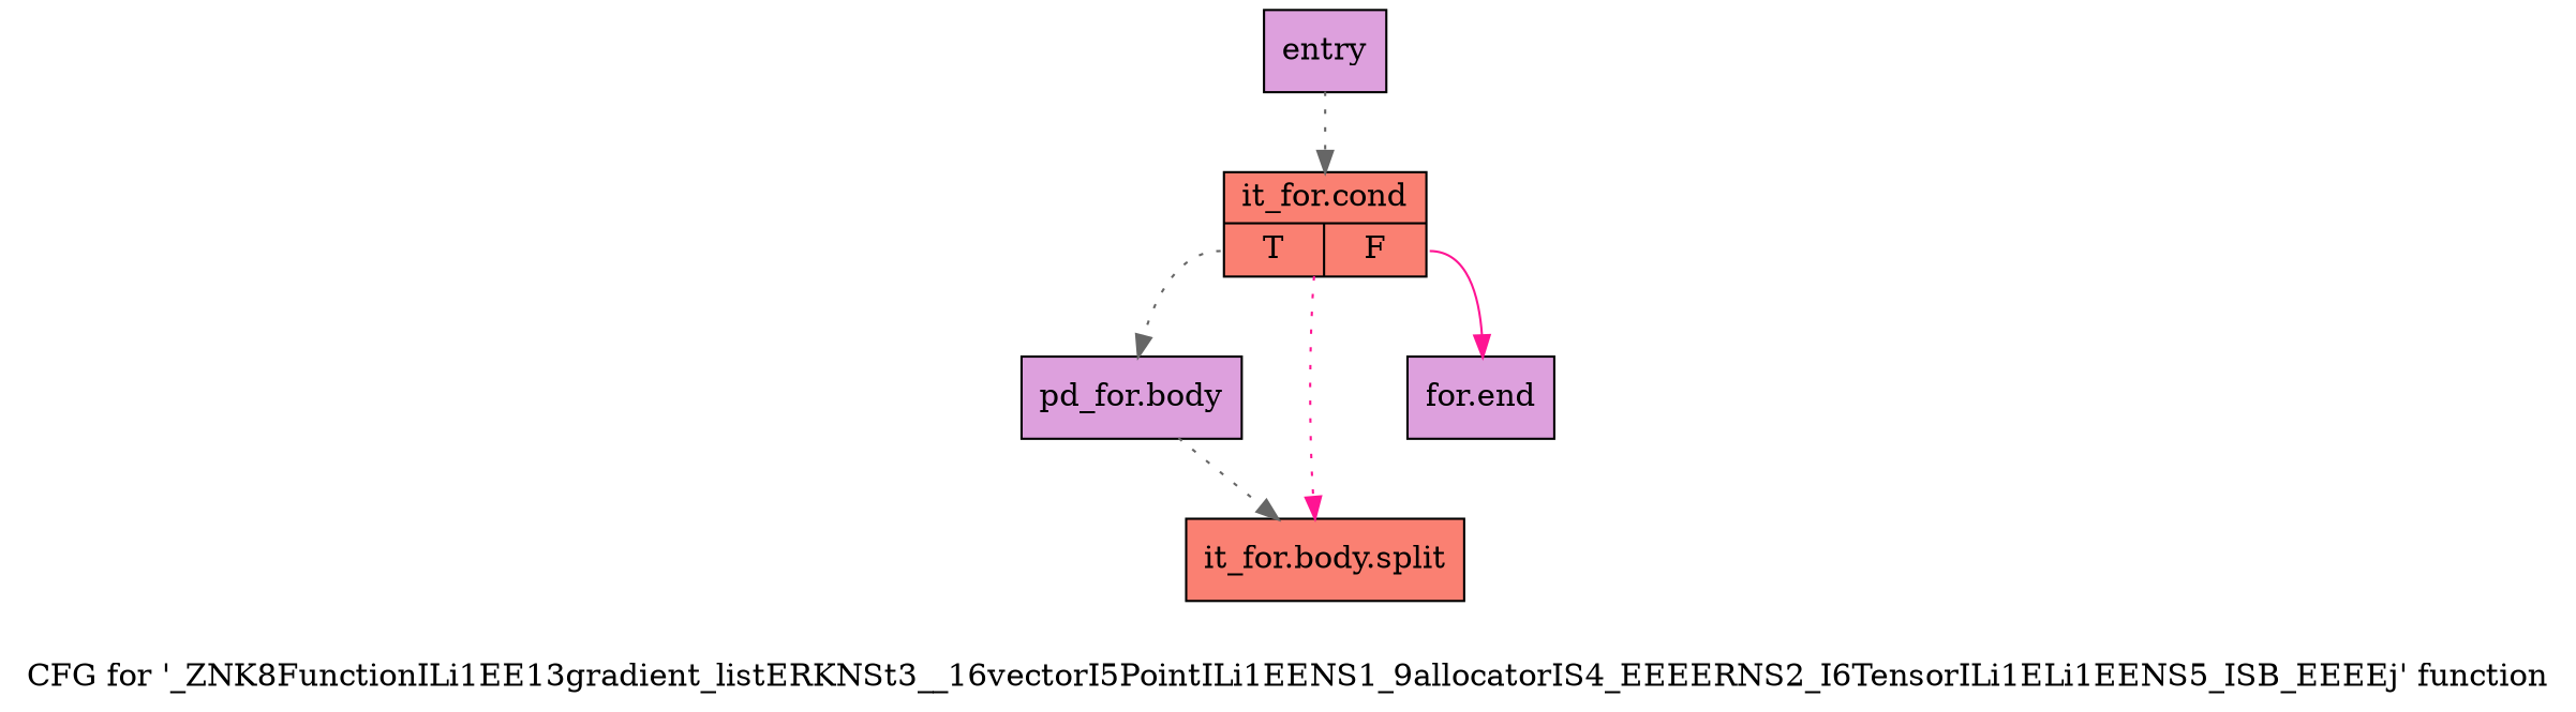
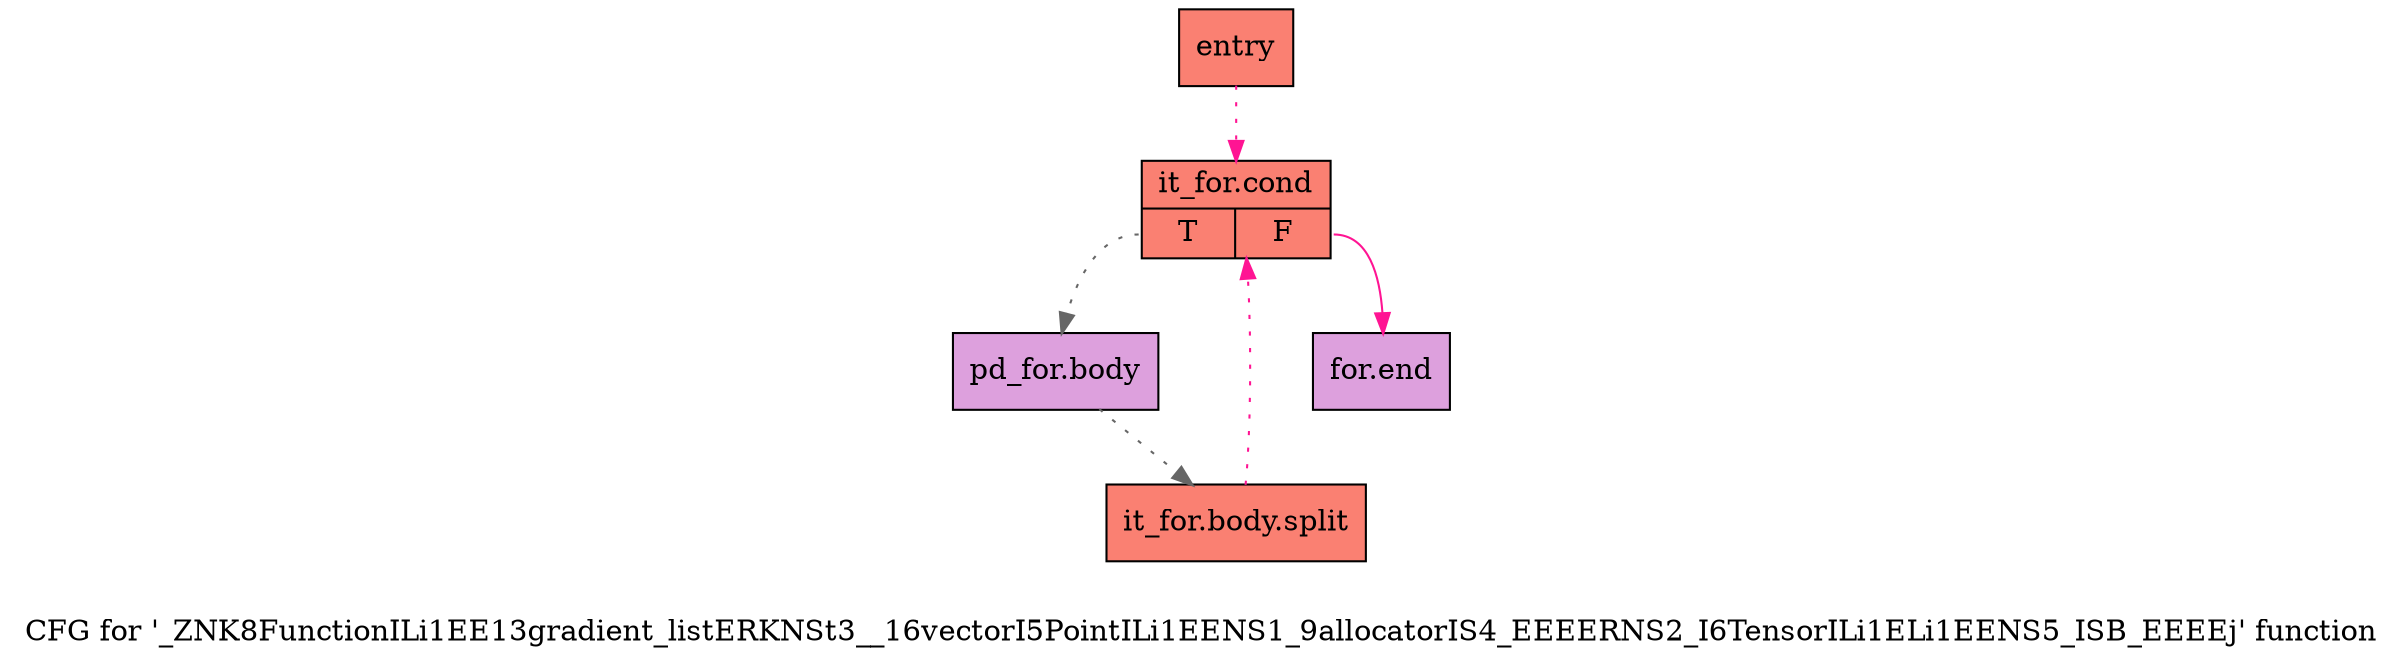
  digraph {
    label="CFG for '_ZNK8FunctionILi1EE13gradient_listERKNSt3__16vectorI5PointILi1EENS1_9allocatorIS4_EEEERNS2_I6TensorILi1ELi1EENS5_ISB_EEEEj' function"
    node [fillcolor=salmon shape=record style=filled]
    edge [color=gray40 style=dotted]
-   n1 [fillcolor=plum label="{entry}"]
+   n1 [label="{entry}"]
    n2 [label="{it_for.cond|{<s0>T|<s1>F}}"]
    n3 [fillcolor=plum label="{pd_for.body}"]
    n4 [fillcolor=plum label="{for.end}"]
    n5 [label="{it_for.body.split}"]
-   n1 -> n2
+   n1 -> n2 [color=deeppink]
    n2 -> n3 [tailport=s0]
    n2 -> n4 [color=deeppink style=solid tailport=s1]
    n3 -> n5
-   n2 -> n5 [color=deeppink]
+   n5 -> n2 [color=deeppink]
  }
